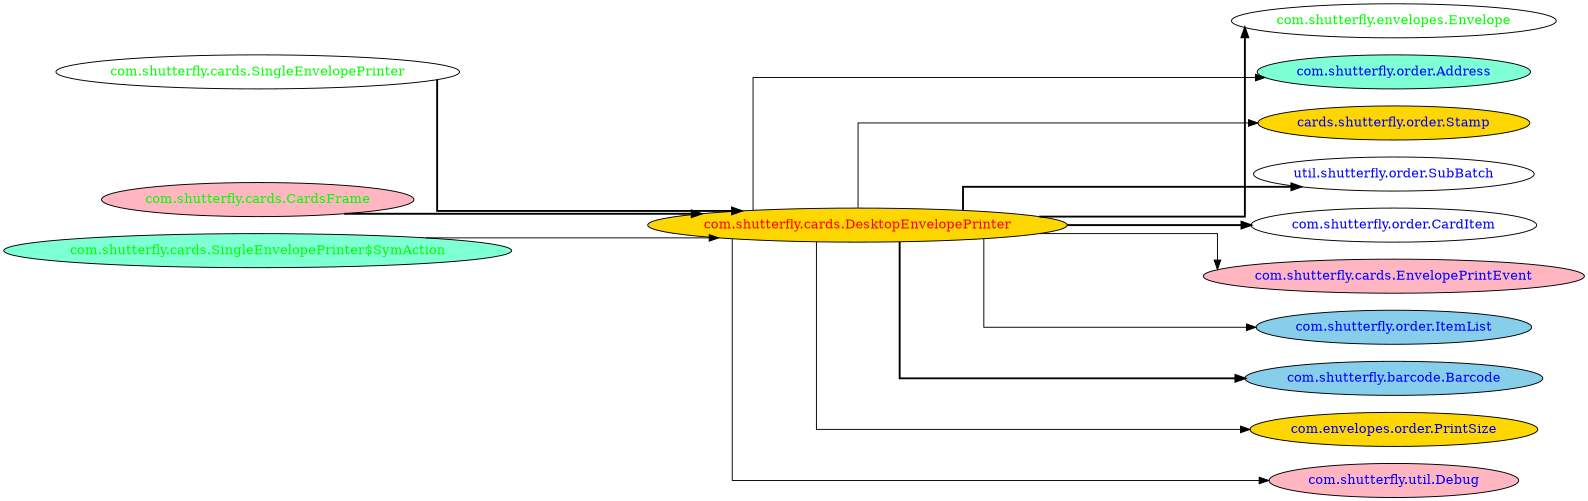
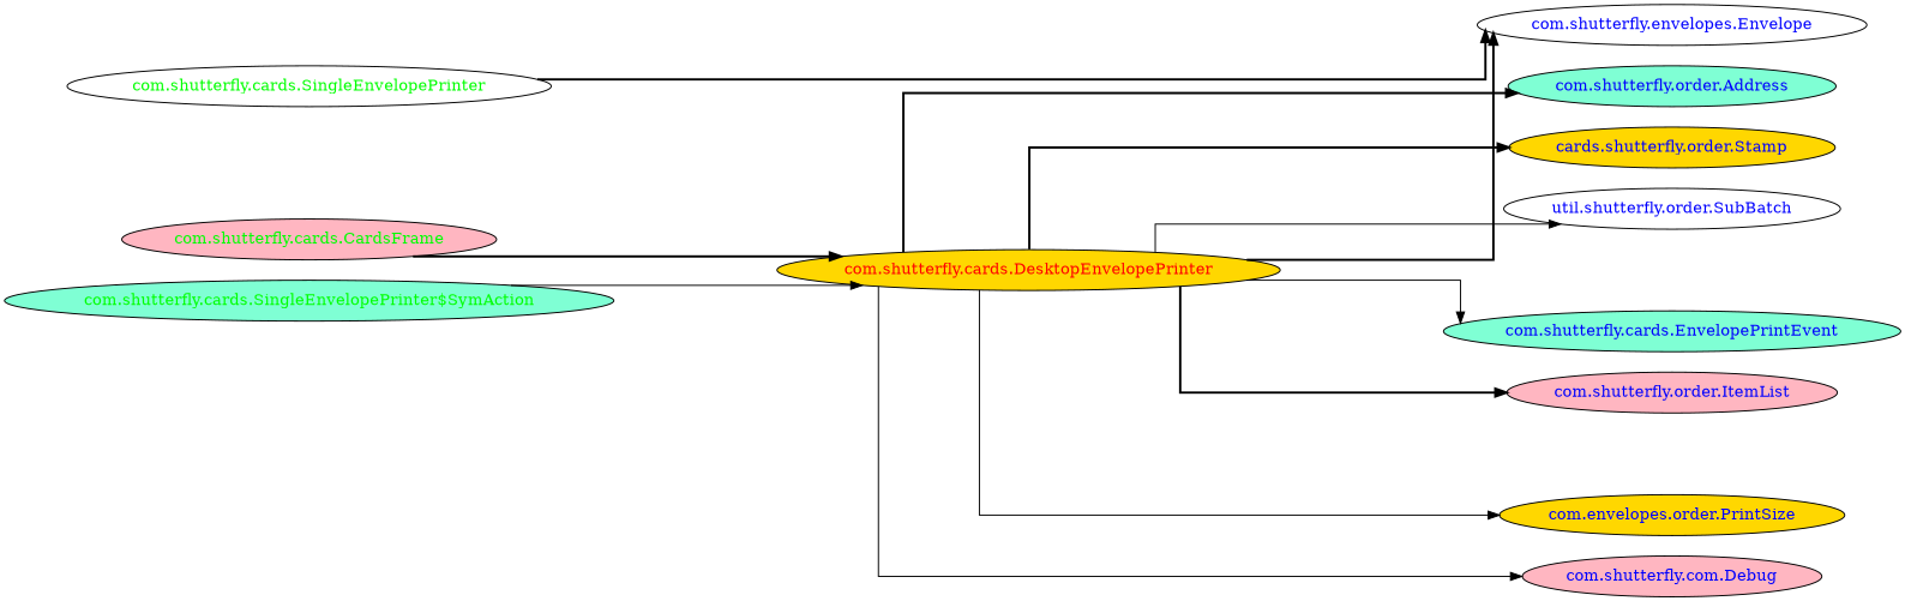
  digraph {
    concentrate=true
    rankdir=LR
    ranksep=2.0
    splines=ortho
    node [fillcolor=white fontcolor=blue style=filled]
    edge [style=solid]
    "com.shutterfly.cards.DesktopEnvelopePrinter" [fillcolor=gold fontcolor=red]
    "com.shutterfly.order.Address" [fillcolor=aquamarine]
    n3 [fillcolor=gold label="cards.shutterfly.order.Stamp"]
    n4 [label="util.shutterfly.order.SubBatch"]
-   "com.shutterfly.envelopes.Envelope" [fontcolor=green]
-   "com.shutterfly.order.CardItem"
-   "com.shutterfly.cards.EnvelopePrintEvent" [fillcolor=lightpink]
-   "com.shutterfly.order.ItemList" [fillcolor=skyblue]
-   "com.shutterfly.barcode.Barcode" [fillcolor=skyblue]
+   "com.shutterfly.envelopes.Envelope"
+   "com.shutterfly.cards.EnvelopePrintEvent" [fillcolor=aquamarine]
+   "com.shutterfly.order.ItemList" [fillcolor=lightpink]
    n10 [fillcolor=gold label="com.envelopes.order.PrintSize"]
-   "com.shutterfly.util.Debug" [fillcolor=lightpink]
+   "com.shutterfly.util.Debug" [fillcolor=lightpink label="com.shutterfly.com.Debug"]
    "com.shutterfly.cards.CardsFrame" [fillcolor=lightpink fontcolor=green]
    "com.shutterfly.cards.SingleEnvelopePrinter" [fontcolor=green]
    "com.shutterfly.cards.SingleEnvelopePrinter$SymAction" [fillcolor=aquamarine fontcolor=green]
-   "com.shutterfly.cards.DesktopEnvelopePrinter" -> "com.shutterfly.order.Address"
-   "com.shutterfly.cards.DesktopEnvelopePrinter" -> n3
-   "com.shutterfly.cards.DesktopEnvelopePrinter" -> n4 [style=bold]
+   "com.shutterfly.cards.DesktopEnvelopePrinter" -> "com.shutterfly.order.Address" [style=bold]
+   "com.shutterfly.cards.DesktopEnvelopePrinter" -> n3 [style=bold]
+   "com.shutterfly.cards.DesktopEnvelopePrinter" -> n4
    "com.shutterfly.cards.DesktopEnvelopePrinter" -> "com.shutterfly.envelopes.Envelope" [style=bold]
-   "com.shutterfly.cards.DesktopEnvelopePrinter" -> "com.shutterfly.order.CardItem" [style=bold]
    "com.shutterfly.cards.DesktopEnvelopePrinter" -> "com.shutterfly.cards.EnvelopePrintEvent"
-   "com.shutterfly.cards.DesktopEnvelopePrinter" -> "com.shutterfly.order.ItemList"
-   "com.shutterfly.cards.DesktopEnvelopePrinter" -> "com.shutterfly.barcode.Barcode" [style=bold]
+   "com.shutterfly.cards.DesktopEnvelopePrinter" -> "com.shutterfly.order.ItemList" [style=bold]
    "com.shutterfly.cards.DesktopEnvelopePrinter" -> n10
    "com.shutterfly.cards.DesktopEnvelopePrinter" -> "com.shutterfly.util.Debug"
    "com.shutterfly.cards.CardsFrame" -> "com.shutterfly.cards.DesktopEnvelopePrinter" [style=bold]
-   "com.shutterfly.cards.SingleEnvelopePrinter" -> "com.shutterfly.cards.DesktopEnvelopePrinter" [style=bold]
+   "com.shutterfly.cards.SingleEnvelopePrinter" -> "com.shutterfly.envelopes.Envelope" [style=bold]
    "com.shutterfly.cards.SingleEnvelopePrinter$SymAction" -> "com.shutterfly.cards.DesktopEnvelopePrinter"
  }
